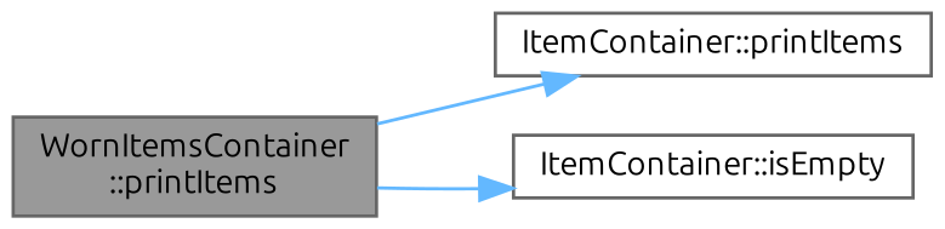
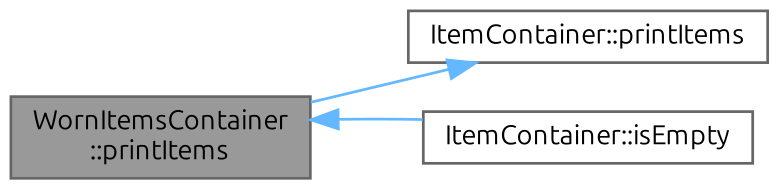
  digraph {
    fontname=Ubuntu
    rankdir=LR
    node [color=grey40 fillcolor=white fontname=Ubuntu fontsize=10 shape=box style=filled]
    edge [color=steelblue1 fontname=Ubuntu fontsize=10 labelfontname=Helvetica labelfontsize=10 style=solid]
    n1 [color=gray40 fillcolor=grey60 fontcolor=black height=0.2 label="WornItemsContainer\l::printItems" width=0.4]
    n2 [height=0.2 label="ItemContainer::printItems" width=0.4]
    n3 [height=0.2 label="ItemContainer::isEmpty" width=0.4]
    n1 -> n2
-   n1 -> n3
+   n3 -> n1
  }
